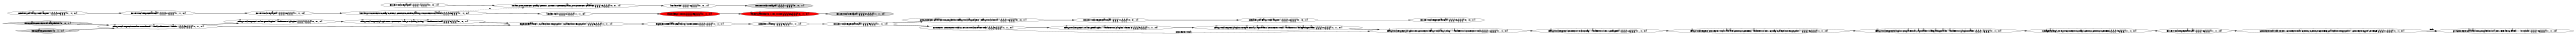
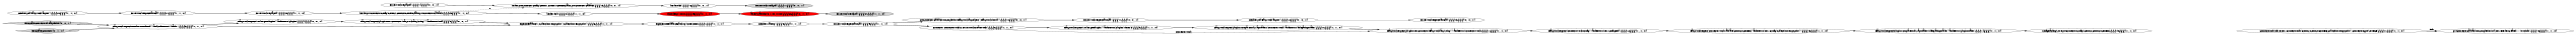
  digraph {
    rankdir=LR
    node [fillcolor=white shape=ellipse style=filled]
    edge [style=bold]
    n1 [label="EasyMock.expect(connectorMock.config()).andReturn(new ConfigDef())@@@12@@@['1', '1', '0']"]
    n2 [label="EasyMock.expect(connectorMock.validate(CONN2_CONFIG)).andReturn(new Config(Collections.emptyList()))@@@13@@@['1', '1', '0']"]
    n3 [label="EasyMock.expect(Plugins.compareAndSwapLoaders(delegatingLoader)).andReturn(pluginLoader)@@@14@@@['1', '1', '0']"]
    n4 [label="EasyMock.expect(member.memberId()).andStubReturn(\"leader\")@@@3@@@['1', '1', '1']"]
    n5 [label="EasyMock.expect(worker.getPlugins()).andReturn(plugins)@@@4@@@['0', '0', '1']"]
    n6 [label="expectRebalance(1,Collections.emptyList(),Collections.emptyList())@@@6@@@['1', '1', '1']"]
    n7 [label="herder.putConnectorConfig(CONN2,CONN2_CONFIG,false,putConnectorCallback)@@@23@@@['1', '1', '0']"]
    n8 [label="herder.putConnectorConfig(CONN1,CONN1_CONFIG,false,putConnectorCallback)@@@15@@@['0', '0', '1']"]
    n9 [label="herder.tick()@@@24@@@['1', '1', '0']"]
    n10 [label="herder.tick()@@@16@@@['0', '0', '1']"]
    n11 [fillcolor=red label="time.sleep(1000L)@@@25@@@['0', '1', '0']"]
    n12 [label="PowerMock.replayAll()@@@22@@@['1', '1', '0']"]
    n13 [label="member.poll(EasyMock.anyInt())@@@20@@@['1', '1', '0']"]
    n14 [label="PowerMock.expectLastCall()@@@21@@@['1', '1', '0']"]
    n15 [label="EasyMock.expect(worker.getPlugins()).andReturn(plugins).times(3)@@@9@@@['1', '1', '0']"]
    n16 [label="EasyMock.expect(plugins.compareAndSwapLoaders(connectorMock)).andReturn(delegatingLoader)@@@10@@@['1', '1', '0']"]
    n17 [label="EasyMock.expect(plugins.newConnector(EasyMock.anyString())).andReturn(connectorMock)@@@11@@@['1', '1', '0']"]
    n18 [label="PowerMock.expectLastCall()@@@11@@@['0', '0', '1']"]
    n19 [label="member.poll(EasyMock.anyInt())@@@12@@@['0', '0', '1']"]
    n20 [label="PowerMock.expectLastCall()@@@13@@@['0', '0', '1']"]
    n21 [label="putConnectorCallback.onCompletion(EasyMock.anyObject(),EasyMock.isNull())@@@10@@@['0', '0', '1']"]
    n22 [label="configBackingStore.putConnectorConfig(CONN2,CONN2_CONFIG)@@@15@@@['1', '1', '0']"]
-   n23 [label="PowerMock.expectLastCall()@@@16@@@['1', '1', '0']"]
    n24 [fillcolor=lightgray label="PowerMock.verifyAll()@@@17@@@['0', '0', '1']"]
    n25 [label="ConnectorInfo info = new ConnectorInfo(CONN2,CONN2_CONFIG,Collections.emptyList(),ConnectorType.SOURCE)@@@17@@@['1', '1', '0']"]
    n26 [label="putConnectorCallback.onCompletion(null,new Herder.Created<>(true,info))@@@18@@@['1', '1', '0']"]
    n27 [label="member.wakeup()@@@8@@@['1', '1', '1']"]
    n28 [label="PowerMock.expectLastCall()@@@9@@@['1', '1', '1']"]
    n29 [label="Connector connectorMock = PowerMock.createMock()@@@8@@@['1', '1', '0']"]
    n30 [fillcolor=red label="assertStatistics(3,1,100,1000L)@@@26@@@['0', '1', '0']"]
    n31 [fillcolor=lightgray label="PowerMock.verifyAll()@@@27@@@['1', '1', '0']"]
    n32 [label="EasyMock.expect(plugins.newConnector(EasyMock.anyString())).andReturn(null)@@@5@@@['0', '0', '1']"]
    n33 [label="expectPostRebalanceCatchup(SNAPSHOT)@@@7@@@['1', '1', '1']"]
    n34 [label="PowerMock.replayAll()@@@14@@@['0', '0', '1']"]
    n35 [fillcolor=lightgray label="testCreateConnectorAlreadyExists['0', '0', '1']" shape=diamond]
    n36 [fillcolor=lightgray label="testCreateConnector['0', '1', '0']" shape=diamond]
    n1 -> n2
    n2 -> n3
    n3 -> n22
    n4 -> n5
    n4 -> n6
    n5 -> n32
    n6 -> n33
    n7 -> n8 [label=0 style=dashed]
    n7 -> n9
    n8 -> n10
    n9 -> n11
    n10 -> n24
    n11 -> n30
    n12 -> n7
    n13 -> n14
    n14 -> n12
    n15 -> n16
    n16 -> n17
    n17 -> n1
    n18 -> n19
    n19 -> n20 [style=solid]
    n21 -> n18
-   n22 -> n23
-   n23 -> n25
    n25 -> n26 [label=info style=solid]
    n25 -> n26
    n27 -> n28 [style=solid]
    n28 -> n21
    n28 -> n29
    n29 -> n15
    n29 -> n17 [label=connectorMock style=solid]
    n30 -> n31
    n32 -> n6
    n33 -> n27
    n34 -> n8
    n35 -> n4
    n36 -> n4
  }
